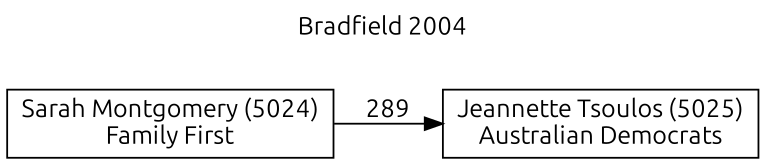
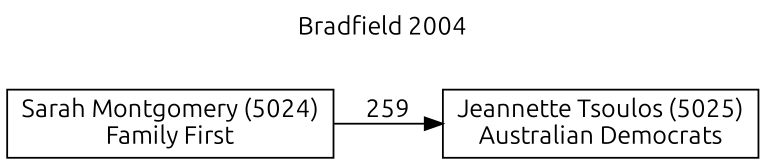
  digraph {
    label="Bradfield 2004"
    labelloc=t
    mclimit=10
    rankdir=LR
    fontname=Ubuntu
    node [shape=box fontname=Ubuntu]
    n1 [label="Jeannette Tsoulos (5025)\nAustralian Democrats"]
    n2 [label="Sarah Montgomery (5024)\nFamily First"]
-   n2 -> n1 [label=289 fontname=Ubuntu]
+   n2 -> n1 [label=259 fontname=Ubuntu]
  }
